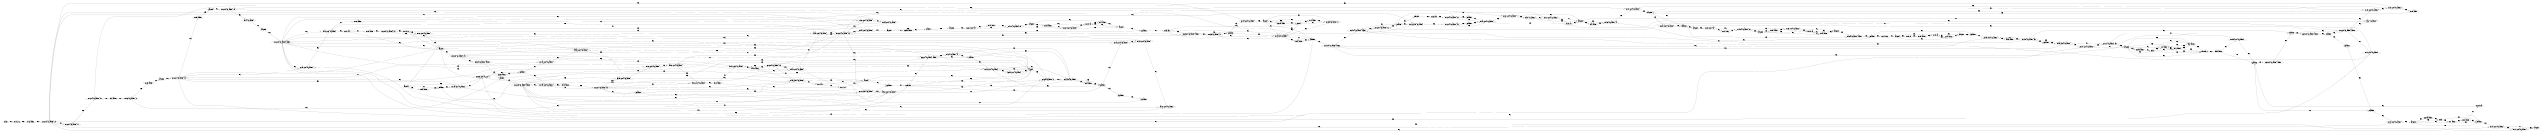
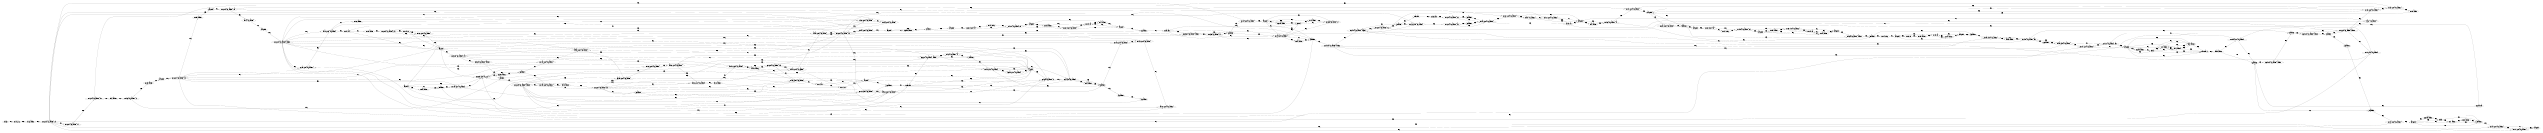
  digraph {
    rankdir=LR
    n1 [label="push rbp"]
    n2 [label="mov rbp , rsp"]
    n3 [label="sub rsp , address"]
    n4 [label="mov qword [ rbp - address ] , rdi"]
    n5 [label="mov qword [ rbp - address ] , rsi"]
    n6 [label="mov rdi , qword [ rbp - address ]"]
    n7 [label="mov rdi , qword [ rbp - address ]"]
    n8 [label="mov rdx , qword [ rbp - address ]"]
    n9 [label="mov rdi , qword [ rbp - address ]"]
    n10 [label="mov rdi , qword [ rbp - address ]"]
    n11 [label="mov rdi , qword [ rbp - address ]"]
    n12 [label="mov qword [ rbp - address ] , rdx"]
    n13 [label="mov rsi , qword [ rbp - address ]"]
    n14 [label="call symbol"]
    n15 [label="call symbol"]
    n16 [label="mov rdi , rax"]
    n17 [label="mov qword [ rbp - address ] , rdx"]
    n18 [label="call symbol"]
    n19 [label="call symbol"]
    n20 [label="mov dword [ rbp - address ] , eax"]
    n21 [label="call symbol"]
    n22 [label="and cl , address"]
    n23 [label="mov rcx , qword [ rbp - address ]"]
    n24 [label="mov byte [ rbp - address ] , cl"]
    n25 [label="call symbol"]
    n26 [label="mov esi , address"]
    n27 [label="mov edi , address"]
    n28 [label="je address"]
    n29 [label="call symbol"]
    n30 [label="mov rax , qword [ rbp - address ]"]
    n31 [label="mov qword [ rbp - address ] , address"]
    n32 [label="mov qword [ rbp - address ] , rax"]
    n33 [label="mov edi , address"]
    n34 [label="mov rax , qword [ rbp - address ]"]
    n35 [label="mov rax , qword [ rbp - address ]"]
    n36 [label="mov rax , qword [ rbp - address ]"]
    n37 [label="mov rax , qword [ rbp - address ]"]
    n38 [label="mov rcx , qword [ rbp - address ]"]
    n39 [label="mov rsi , qword [ rbp - address ]"]
    n40 [label="call symbol"]
    n41 [label="mov rcx , qword [ rbp - address ]"]
    n42 [label="mov rcx , qword [ rbp - address ]"]
    n43 [label="movsx edx , byte [ rax + rcx ]"]
    n44 [label="add rax , qword [ rbp - address ]"]
    n45 [label="add rax , qword [ rbp - address ]"]
    n46 [label="add rcx , qword [ rbp - address ]"]
    n47 [label="cmp dword [ rbp - address ] , address"]
    n48 [label="mov qword [ rbp - address ] , rsi"]
    n49 [label="mov qword [ rbp - address ] , rax"]
    n50 [label="lea rdi , [ rbp - address ]"]
    n51 [label="mov rcx , qword [ rbp - address ]"]
    n52 [label="mov rdi , qword [ rbp - address ]"]
    n53 [label="call symbol"]
    n54 [label="lea rdi , [ rbp - address ]"]
    n55 [label="call symbol"]
    n56 [label="mov rdx , qword [ rbp - address ]"]
    n57 [label="mov qword [ rbp - address ] , address"]
    n58 [label="add rax , qword [ rbp - address ]"]
    n59 [label="cmp qword [ rbp - address ] , address"]
    n60 [label="sub rcx , qword [ rbp - address ]"]
    n61 [label="mov rax , qword [ rbp - address ]"]
    n62 [label="mov qword [ rbp - address ] , rax"]
    n63 [label="mov byte [ rbp - address ] , al"]
    n64 [label="jge address"]
    n65 [label="add rcx , qword [ rbp - address ]"]
    n66 [label="add rcx , qword [ rbp - address ]"]
    n67 [label="mov ecx , address"]
    n68 [label="mov rdx , rcx"]
    n69 [label="add rax , qword [ rbp - address ]"]
    n70 [label="add rcx , qword [ rbp - address ]"]
    n71 [label="mov qword [ rbp - address ] , rax"]
    n72 [label="cmp eax , address"]
    n73 [label="je address"]
    n74 [label="jmp address"]
    n75 [label="call symbol"]
    n76 [label="xor eax , eax"]
    n77 [label="mov esi , dword [ rax ]"]
    n78 [label="mov al , byte [ rbp - address ]"]
    n79 [label="jne address"]
    n80 [label="setne cl"]
    n81 [label="mov rdi , string"]
    n82 [label="mov dword [ rbp - address ] , esi"]
    n83 [label="xor eax , eax"]
    n84 [label="mov rax , qword [ rbp - address ]"]
    n85 [label="mov rax , qword [ rbp - address ]"]
    n86 [label="sub rdx , qword [ rbp - address ]"]
    n87 [label="mov al , byte [ rbp - address ]"]
    n88 [label="jne address"]
    n89 [label="setl cl"]
    n90 [label="cmp qword [ rbp - address ] , address"]
    n91 [label="cmp rax , qword [ rbp - address ]"]
    n92 [label="add rax , address"]
    n93 [label="mov byte [ rbp - address ] , cl"]
    n94 [label="mov rdi , rax"]
    n95 [label="add rcx , address"]
    n96 [label="add rdx , address"]
    n97 [label="call symbol"]
    n98 [label="test al , address"]
    n99 [label="jmp address"]
    n100 [label="mov byte [ rbp - address ] , al"]
    n101 [label="jle address"]
    n102 [label="test al , address"]
    n103 [label="mov dword [ rbp - address ] , address"]
    n104 [label="xor cl , address"]
    n105 [label="mov byte [ rbp - address ] , cl"]
    n106 [label="call symbol"]
    n107 [label="mov esi , dword [ rbp - address ]"]
    n108 [label="mov edi , address"]
    n109 [label="mov rdx , rax"]
    n110 [label="mov al , address"]
    n111 [label="call symbol"]
    n112 [label="jmp address"]
    n113 [label="cmp edx , address"]
    n114 [label="jne address"]
    n115 [label="cmp eax , address"]
    n116 [label="call symbol"]
    n117 [label="test al , address"]
    n118 [label="jne address"]
    n119 [label="mov qword [ rbp - address ] , rax"]
    n120 [label="mov eax , dword [ rbp - address ]"]
    n121 [label="jne address"]
    n122 [label="mov eax , dword [ rbp - address ]"]
    n123 [label="mov qword [ rbp - address ] , address"]
    n124 [label="cmp dword [ rbp - address ] , address"]
    n125 [label="jne address"]
    n126 [label="add eax , address"]
    n127 [label="jmp address"]
    n128 [label="jmp address"]
    n129 [label="mov esi , address"]
    n130 [label="call symbol"]
    n131 [label="mov rcx , qword [ rbp - address ]"]
    n132 [label="mov qword [ rbp - address ] , rax"]
    n133 [label="test byte [ rbp - address ] , address"]
    n134 [label="mov rdx , qword [ rbp - address ]"]
    n135 [label="mov edx , dword [ rbp - address ]"]
    n136 [label="mov rsi , rcx"]
    n137 [label="mov qword [ rbp - address ] , rdx"]
    n138 [label="jmp address"]
    n139 [label="cmp eax , address"]
    n140 [label="setne cl"]
    n141 [label="xor cl , address"]
    n142 [label="jne address"]
    n143 [label="cmp dword [ rbp - address ] , address"]
    n144 [label="lea r8 , [ rbp - address ]"]
    n145 [label="jae address"]
    n146 [label="jne address"]
    n147 [label="test byte [ rbp - address ] , address"]
    n148 [label="call symbol"]
    n149 [label="jmp address"]
    n150 [label="test cl , address"]
    n151 [label="mov rsi , qword [ rbp - address ]"]
    n152 [label="xor eax , eax"]
    n153 [label="mov rdx , rax"]
    n154 [label="mov ecx , eax"]
    n155 [label="mov qword [ rbp - address ] , rcx"]
    n156 [label="mov rax , qword [ rbp - address ]"]
    n157 [label="jmp address"]
    n158 [label="jmp address"]
    n159 [label="and al , address"]
    n160 [label="mov byte [ rbp - address ] , al"]
    n161 [label="jne address"]
    n162 [label="jmp address"]
    n163 [label="mov rdi , string"]
    n164 [label="cmp rax , qword [ rbp - address ]"]
    n165 [label="mov esi , dword [ rax ]"]
    n166 [label="mov rdi , string"]
    n167 [label="mov dword [ rbp - address ] , esi"]
    n168 [label="call symbol"]
    n169 [label="xor esi , esi"]
    n170 [label="mov rdx , rax"]
    n171 [label="mov al , address"]
    n172 [label="call symbol"]
    n173 [label="mov esi , dword [ rbp - address ]"]
    n174 [label="mov edi , address"]
    n175 [label="mov rdx , rax"]
    n176 [label="mov al , address"]
    n177 [label="call symbol"]
    n178 [label="mov dword [ rbp - address ] , eax"]
    n179 [label="mov edi , address"]
    n180 [label="call symbol"]
    n181 [label="jmp address"]
    n182 [label="cmp eax , address"]
    n183 [label="setne cl"]
    n184 [label="xor cl , address"]
    n185 [label="xor cl , address"]
    n186 [label="and cl , address"]
    n187 [label="movzx eax , cl"]
    n188 [label="jge address"]
    n189 [label="cmp edx , eax"]
    n190 [label="add eax , address"]
    n1 -> n2 [label=CFG]
    n2 -> n3 [label=CFG]
    n3 -> n4 [label=CFG]
    n4 -> n5 [label=CFG]
    n4 -> n6 [label=DFG]
    n4 -> n7 [label=DFG]
    n4 -> n8 [label=DFG]
    n4 -> n9 [label=DFG]
    n4 -> n10 [label=DFG]
    n4 -> n11 [label=DFG]
    n5 -> n12 [label=CFG]
    n5 -> n13 [label=DFG]
    n6 -> n14 [label=DFG]
    n7 -> n15 [label=DFG]
    n8 -> n16 [label=CFG]
    n8 -> n17 [label=DFG]
    n9 -> n18 [label=DFG]
    n10 -> n13 [label=CFG]
    n10 -> n19 [label=DFG]
    n11 -> n20 [label=CFG]
    n11 -> n21 [label=DFG]
    n12 -> n22 [label=CFG]
    n12 -> n23 [label=DFG]
    n13 -> n19 [label=DFG]
    n14 -> n72 [label=CFG]
    n14 -> n73 [label=DFG]
    n15 -> n78 [label=DFG]
    n15 -> n79 [label=DFG]
    n15 -> n80 [label=DFG]
    n15 -> n104 [label=DFG]
    n15 -> n105 [label=DFG]
    n15 -> n115 [label=CFG]
    n16 -> n129 [label=CFG]
    n16 -> n130 [label=DFG]
    n17 -> n68 [label=CFG]
    n17 -> n131 [label=DFG]
    n18 -> n139 [label=CFG]
    n18 -> n140 [label=DFG]
    n18 -> n141 [label=DFG]
    n18 -> n142 [label=DFG]
    n20 -> n21 [label=CFG]
    n20 -> n135 [label=DFG]
    n21 -> n182 [label=CFG]
    n21 -> n183 [label=DFG]
    n21 -> n184 [label=DFG]
    n21 -> n185 [label=DFG]
    n21 -> n186 [label=DFG]
    n21 -> n187 [label=DFG]
    n22 -> n24 [label=DFG]
    n23 -> n25 [label=DFG]
    n23 -> n26 [label=CFG]
    n24 -> n27 [label=CFG]
    n24 -> n28 [label=DFG]
    n25 -> n145 [label=DFG]
    n25 -> n164 [label=CFG]
    n26 -> n25 [label=CFG]
    n27 -> n29 [label=CFG]
    n28 -> n30 [label=CFG]
    n28 -> n31 [label=CFG]
    n29 -> n32 [label=DFG]
    n30 -> n58 [label=DFG]
    n31 -> n65 [label=DFG]
    n31 -> n66 [label=DFG]
    n31 -> n69 [label=DFG]
    n31 -> n70 [label=DFG]
    n31 -> n83 [label=CFG]
    n31 -> n84 [label=DFG]
    n31 -> n85 [label=DFG]
    n31 -> n86 [label=DFG]
    n32 -> n33 [label=CFG]
    n32 -> n34 [label=DFG]
    n32 -> n35 [label=DFG]
    n32 -> n36 [label=DFG]
    n32 -> n37 [label=DFG]
    n32 -> n38 [label=DFG]
    n32 -> n39 [label=DFG]
    n33 -> n40 [label=CFG]
    n34 -> n41 [label=CFG]
    n35 -> n42 [label=CFG]
    n35 -> n43 [label=DFG]
    n36 -> n44 [label=DFG]
    n37 -> n45 [label=DFG]
    n38 -> n46 [label=DFG]
    n39 -> n47 [label=CFG]
    n39 -> n48 [label=DFG]
    n40 -> n49 [label=DFG]
    n41 -> n65 [label=DFG]
    n42 -> n66 [label=DFG]
+   n43 -> n113 [label=CFG]
    n43 -> n114 [label=DFG]
    n44 -> n16 [label=DFG]
    n44 -> n67 [label=CFG]
    n45 -> n69 [label=DFG]
    n46 -> n70 [label=DFG]
    n47 -> n48 [label=CFG]
    n47 -> n125 [label=DFG]
    n48 -> n125 [label=CFG]
    n48 -> n151 [label=DFG]
    n49 -> n50 [label=CFG]
    n49 -> n51 [label=DFG]
    n49 -> n52 [label=DFG]
    n50 -> n53 [label=DFG]
    n51 -> n54 [label=CFG]
    n51 -> n55 [label=DFG]
    n52 -> n25 [label=DFG]
    n52 -> n56 [label=CFG]
    n53 -> n57 [label=CFG]
    n54 -> n55 [label=DFG]
    n54 -> n151 [label=CFG]
    n55 -> n159 [label=DFG]
    n55 -> n160 [label=DFG]
    n56 -> n23 [label=CFG]
    n56 -> n25 [label=DFG]
    n57 -> n36 [label=CFG]
    n57 -> n41 [label=DFG]
    n57 -> n42 [label=DFG]
    n57 -> n44 [label=DFG]
    n57 -> n45 [label=DFG]
    n57 -> n46 [label=DFG]
    n57 -> n58 [label=DFG]
    n57 -> n59 [label=DFG]
    n57 -> n60 [label=DFG]
    n57 -> n61 [label=DFG]
    n58 -> n62 [label=DFG]
    n59 -> n63 [label=CFG]
    n59 -> n64 [label=DFG]
    n60 -> n8 [label=CFG]
    n60 -> n68 [label=DFG]
    n61 -> n71 [label=DFG]
    n62 -> n6 [label=CFG]
    n62 -> n41 [label=DFG]
    n62 -> n42 [label=DFG]
    n62 -> n44 [label=DFG]
    n62 -> n45 [label=DFG]
    n62 -> n46 [label=DFG]
    n62 -> n58 [label=DFG]
    n62 -> n59 [label=DFG]
    n62 -> n60 [label=DFG]
    n62 -> n61 [label=DFG]
    n63 -> n64 [label=CFG]
    n63 -> n78 [label=DFG]
    n64 -> n7 [label=CFG]
    n64 -> n78 [label=CFG]
    n66 -> n43 [label=DFG]
    n66 -> n89 [label=DFG]
    n66 -> n93 [label=DFG]
    n67 -> n60 [label=CFG]
    n68 -> n130 [label=DFG]
    n68 -> n131 [label=CFG]
    n69 -> n38 [label=CFG]
    n69 -> n94 [label=DFG]
    n70 -> n95 [label=DFG]
    n71 -> n156 [label=DFG]
    n71 -> n157 [label=CFG]
    n72 -> n73 [label=CFG]
    n73 -> n74 [label=CFG]
    n73 -> n75 [label=CFG]
    n74 -> n76 [label=CFG]
    n75 -> n77 [label=DFG]
    n76 -> n59 [label=CFG]
    n76 -> n78 [label=DFG]
    n76 -> n79 [label=DFG]
    n76 -> n80 [label=DFG]
    n77 -> n81 [label=CFG]
    n77 -> n82 [label=DFG]
    n78 -> n79 [label=DFG]
    n78 -> n80 [label=DFG]
    n78 -> n102 [label=CFG]
    n79 -> n36 [label=CFG]
    n79 -> n103 [label=CFG]
    n80 -> n104 [label=DFG]
    n80 -> n105 [label=DFG]
    n81 -> n82 [label=CFG]
    n82 -> n106 [label=CFG]
    n82 -> n107 [label=DFG]
    n83 -> n87 [label=DFG]
    n83 -> n88 [label=DFG]
    n83 -> n89 [label=DFG]
    n83 -> n90 [label=CFG]
    n84 -> n87 [label=DFG]
    n84 -> n88 [label=DFG]
    n84 -> n89 [label=DFG]
    n84 -> n91 [label=CFG]
    n85 -> n92 [label=DFG]
    n86 -> n94 [label=CFG]
    n86 -> n96 [label=DFG]
    n86 -> n97 [label=DFG]
    n87 -> n88 [label=DFG]
    n87 -> n98 [label=CFG]
    n88 -> n34 [label=CFG]
    n88 -> n99 [label=CFG]
    n89 -> n43 [label=DFG]
    n89 -> n93 [label=DFG]
    n90 -> n100 [label=CFG]
    n90 -> n101 [label=DFG]
    n91 -> n89 [label=CFG]
    n92 -> n119 [label=DFG]
    n93 -> n87 [label=DFG]
    n94 -> n97 [label=DFG]
    n94 -> n136 [label=CFG]
    n95 -> n134 [label=CFG]
    n95 -> n136 [label=DFG]
    n96 -> n137 [label=DFG]
    n97 -> n43 [label=DFG]
    n97 -> n89 [label=DFG]
    n97 -> n93 [label=DFG]
    n97 -> n128 [label=CFG]
    n98 -> n88 [label=CFG]
    n99 -> n112 [label=CFG]
    n100 -> n87 [label=DFG]
    n100 -> n101 [label=CFG]
    n101 -> n84 [label=CFG]
    n101 -> n87 [label=CFG]
    n102 -> n79 [label=CFG]
    n103 -> n47 [label=DFG]
    n103 -> n120 [label=DFG]
    n103 -> n121 [label=DFG]
    n103 -> n122 [label=DFG]
    n104 -> n105 [label=DFG]
    n105 -> n78 [label=DFG]
    n106 -> n108 [label=CFG]
    n106 -> n109 [label=DFG]
    n106 -> n110 [label=DFG]
    n107 -> n109 [label=CFG]
    n107 -> n111 [label=DFG]
    n108 -> n107 [label=CFG]
    n109 -> n110 [label=CFG]
    n109 -> n111 [label=DFG]
    n110 -> n109 [label=DFG]
    n110 -> n111 [label=CFG]
    n111 -> n74 [label=CFG]
    n112 -> n30 [label=CFG]
    n113 -> n114 [label=CFG]
    n114 -> n37 [label=CFG]
    n114 -> n85 [label=CFG]
    n115 -> n80 [label=CFG]
    n116 -> n43 [label=DFG]
    n116 -> n89 [label=DFG]
    n116 -> n93 [label=DFG]
    n116 -> n117 [label=CFG]
    n116 -> n118 [label=DFG]
    n117 -> n118 [label=CFG]
    n118 -> n35 [label=CFG]
    n118 -> n85 [label=CFG]
    n119 -> n65 [label=DFG]
    n119 -> n66 [label=DFG]
    n119 -> n69 [label=DFG]
    n119 -> n70 [label=DFG]
    n119 -> n84 [label=DFG]
    n119 -> n85 [label=DFG]
    n119 -> n86 [label=DFG]
    n119 -> n127 [label=CFG]
    n120 -> n11 [label=CFG]
    n120 -> n20 [label=DFG]
    n121 -> n123 [label=CFG]
    n121 -> n124 [label=CFG]
    n122 -> n126 [label=DFG]
    n123 -> n39 [label=CFG]
    n123 -> n56 [label=DFG]
    n123 -> n144 [label=DFG]
    n123 -> n145 [label=DFG]
    n124 -> n146 [label=CFG]
    n125 -> n61 [label=CFG]
    n125 -> n152 [label=CFG]
    n126 -> n178 [label=DFG]
    n127 -> n128 [label=CFG]
    n128 -> n83 [label=CFG]
    n129 -> n17 [label=CFG]
    n130 -> n43 [label=DFG]
    n130 -> n89 [label=DFG]
    n130 -> n93 [label=DFG]
    n130 -> n132 [label=DFG]
    n131 -> n130 [label=DFG]
    n132 -> n30 [label=DFG]
    n132 -> n89 [label=DFG]
    n132 -> n90 [label=DFG]
    n132 -> n133 [label=CFG]
    n132 -> n134 [label=DFG]
    n133 -> n28 [label=CFG]
    n134 -> n96 [label=DFG]
    n135 -> n188 [label=DFG]
-   n150 -> n189 [label=CFG]
+   n135 -> n189 [label=CFG]
    n136 -> n97 [label=DFG]
    n137 -> n30 [label=DFG]
    n137 -> n86 [label=CFG]
    n137 -> n89 [label=DFG]
    n137 -> n90 [label=DFG]
    n137 -> n134 [label=DFG]
    n138 -> n9 [label=CFG]
    n139 -> n140 [label=CFG]
    n140 -> n141 [label=DFG]
    n140 -> n142 [label=DFG]
    n141 -> n142 [label=DFG]
    n141 -> n150 [label=CFG]
    n142 -> n10 [label=CFG]
    n142 -> n57 [label=CFG]
    n143 -> n121 [label=CFG]
    n144 -> n55 [label=DFG]
    n145 -> n147 [label=CFG]
    n145 -> n148 [label=CFG]
    n146 -> n123 [label=CFG]
    n146 -> n149 [label=CFG]
    n147 -> n161 [label=CFG]
    n148 -> n165 [label=DFG]
    n149 -> n138 [label=CFG]
    n150 -> n142 [label=CFG]
    n151 -> n55 [label=DFG]
    n151 -> n153 [label=CFG]
    n152 -> n154 [label=CFG]
    n153 -> n55 [label=DFG]
    n153 -> n144 [label=CFG]
    n154 -> n155 [label=CFG]
    n155 -> n156 [label=DFG]
    n155 -> n158 [label=CFG]
    n156 -> n51 [label=CFG]
    n156 -> n153 [label=DFG]
    n157 -> n156 [label=CFG]
    n158 -> n156 [label=CFG]
    n159 -> n160 [label=DFG]
    n160 -> n52 [label=CFG]
    n160 -> n161 [label=DFG]
    n161 -> n162 [label=CFG]
    n161 -> n163 [label=CFG]
    n162 -> n122 [label=CFG]
    n163 -> n168 [label=CFG]
    n164 -> n145 [label=CFG]
    n165 -> n166 [label=CFG]
    n165 -> n167 [label=DFG]
    n166 -> n167 [label=CFG]
    n167 -> n172 [label=CFG]
    n167 -> n173 [label=DFG]
    n168 -> n169 [label=CFG]
    n168 -> n170 [label=DFG]
    n168 -> n171 [label=DFG]
    n169 -> n179 [label=CFG]
    n170 -> n171 [label=CFG]
    n170 -> n180 [label=DFG]
    n171 -> n170 [label=DFG]
    n171 -> n180 [label=CFG]
    n172 -> n174 [label=CFG]
    n172 -> n175 [label=DFG]
    n172 -> n176 [label=DFG]
    n173 -> n175 [label=CFG]
    n173 -> n177 [label=DFG]
    n174 -> n173 [label=CFG]
    n175 -> n176 [label=CFG]
    n175 -> n177 [label=DFG]
    n176 -> n175 [label=DFG]
    n176 -> n177 [label=CFG]
    n177 -> n147 [label=CFG]
    n178 -> n47 [label=DFG]
    n178 -> n120 [label=DFG]
    n178 -> n121 [label=DFG]
    n178 -> n122 [label=DFG]
    n178 -> n181 [label=CFG]
    n179 -> n170 [label=CFG]
    n180 -> n162 [label=CFG]
    n181 -> n120 [label=CFG]
    n182 -> n183 [label=CFG]
    n183 -> n184 [label=DFG]
    n183 -> n185 [label=DFG]
    n183 -> n186 [label=DFG]
    n183 -> n187 [label=DFG]
    n184 -> n185 [label=DFG]
    n184 -> n186 [label=DFG]
    n184 -> n187 [label=DFG]
    n185 -> n184 [label=DFG]
    n185 -> n186 [label=DFG]
    n185 -> n187 [label=DFG]
    n186 -> n184 [label=DFG]
    n186 -> n185 [label=DFG]
    n186 -> n187 [label=DFG]
    n187 -> n190 [label=DFG]
    n188 -> n138 [label=CFG]
    n188 -> n143 [label=CFG]
    n189 -> n188 [label=CFG]
    n190 -> n135 [label=CFG]
    n190 -> n188 [label=DFG]
  }
